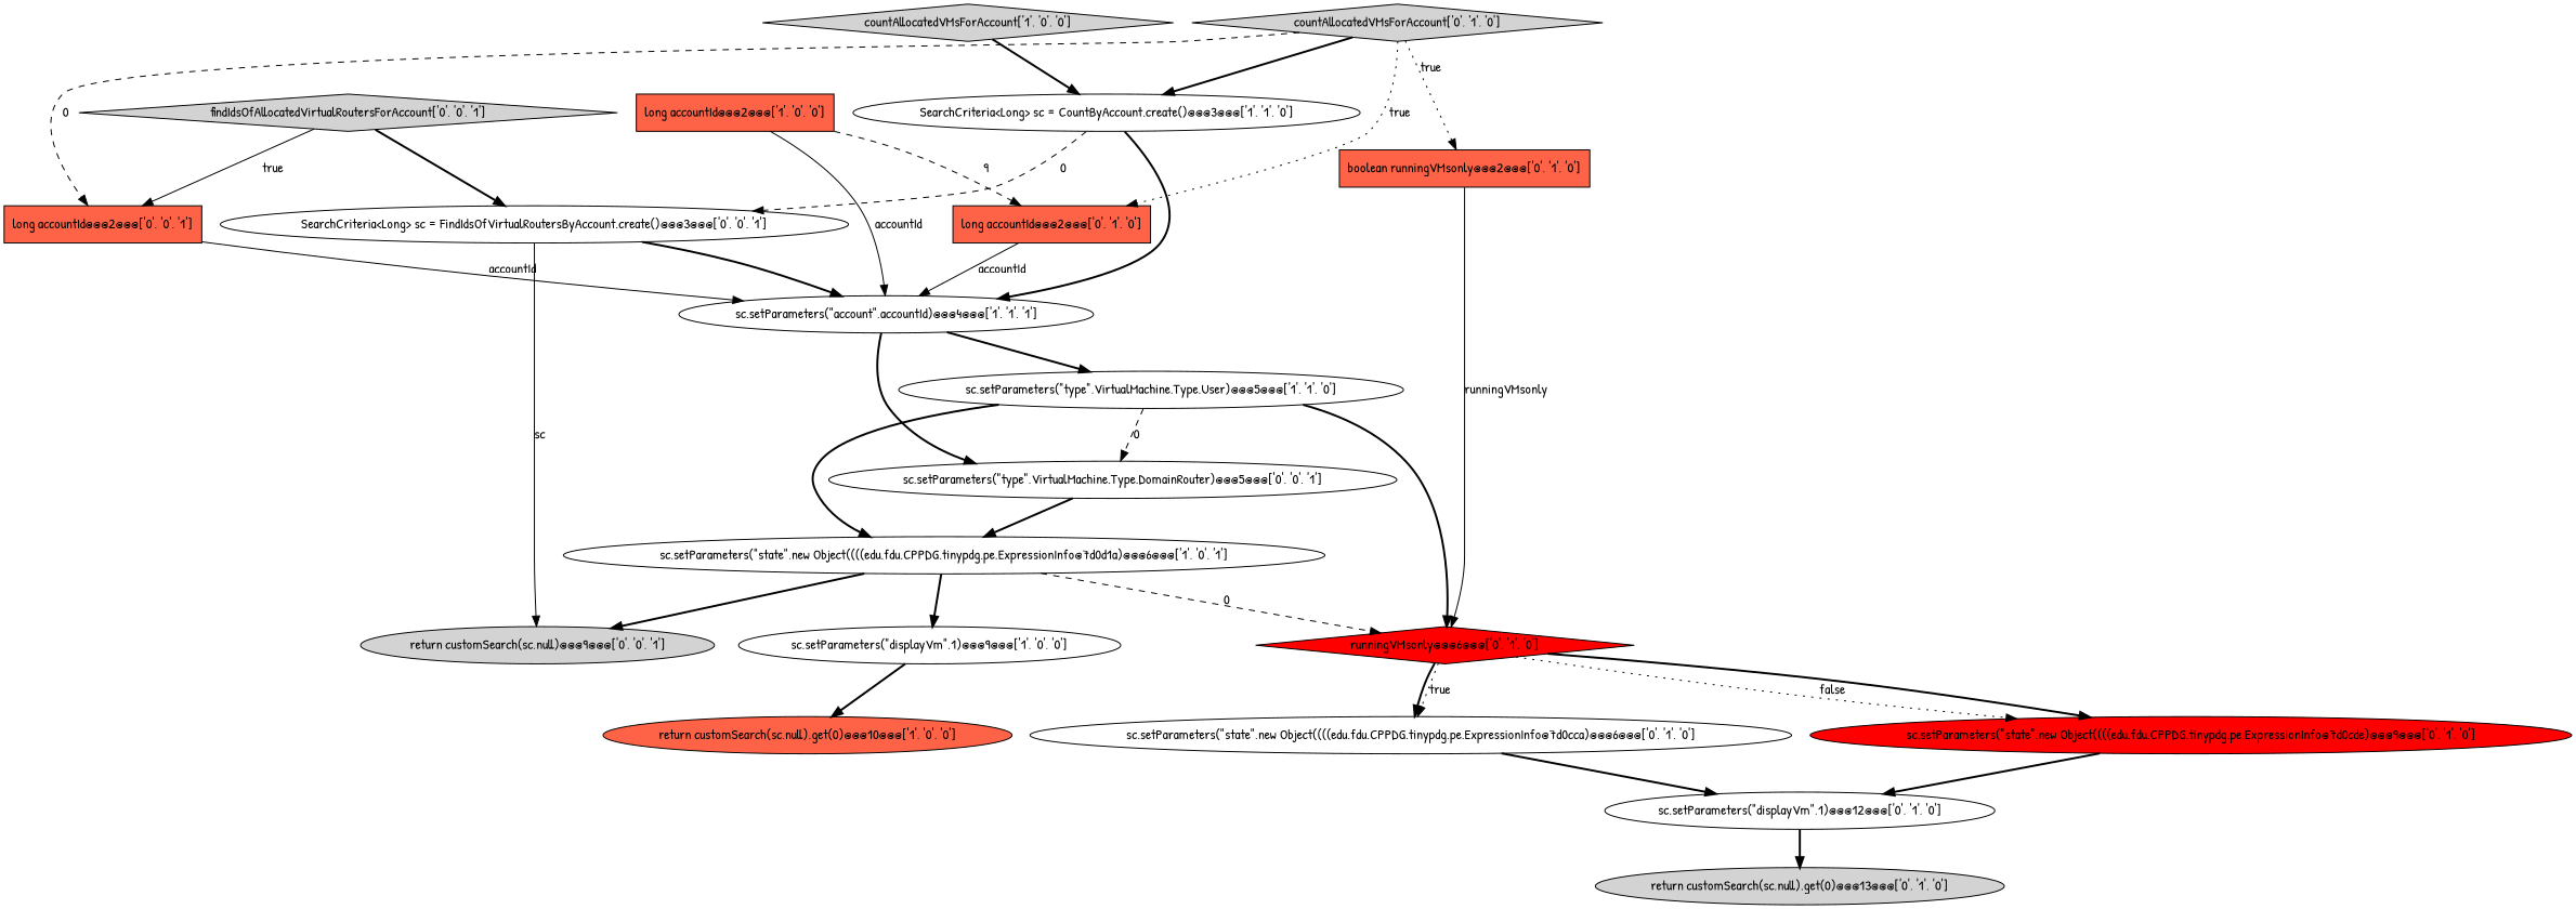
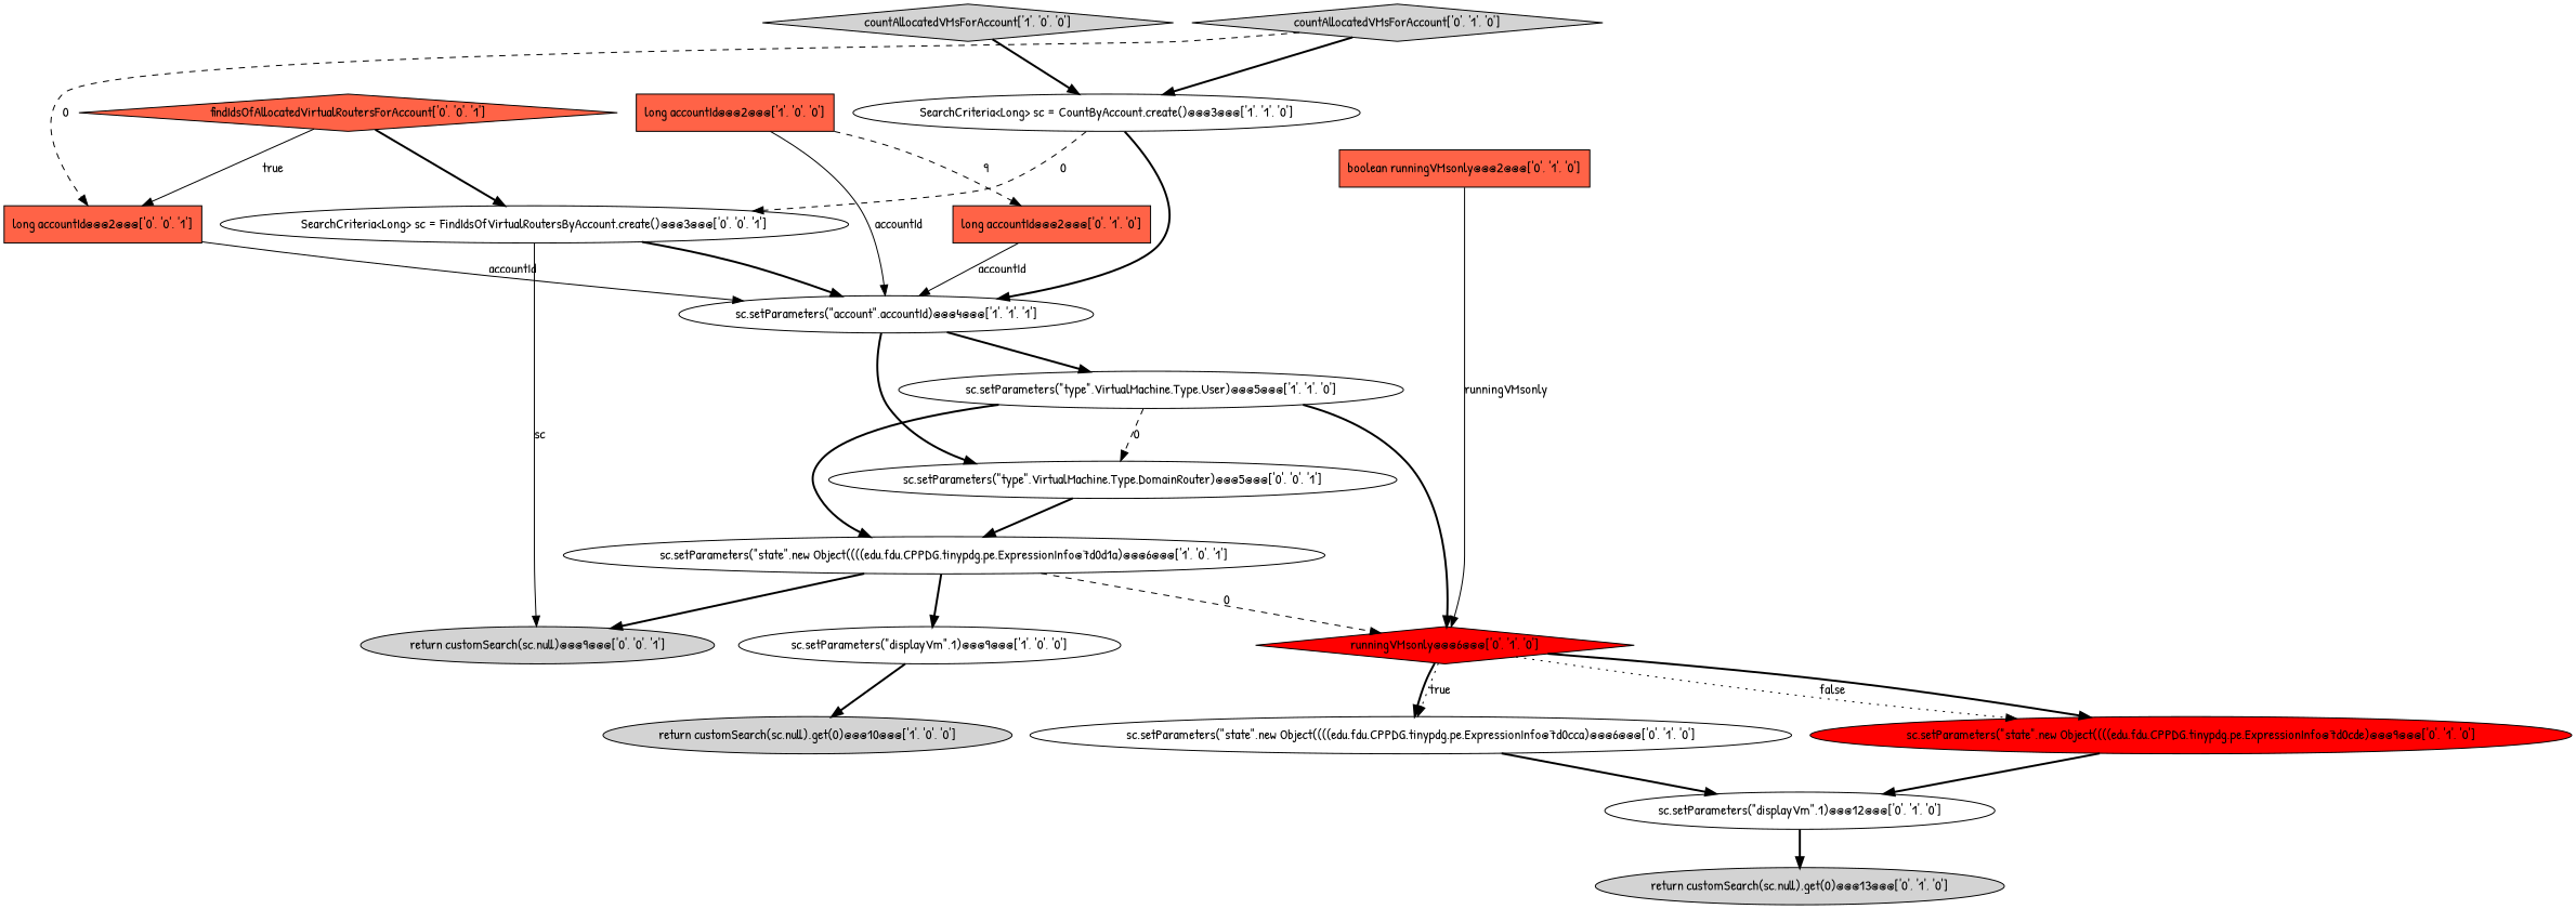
  digraph {
    fontname="Patrick Hand"
    node [fillcolor=white fontname="Patrick Hand" shape=ellipse style=filled]
    edge [fontname="Patrick Hand" style=bold]
    n1 [fillcolor=red label="runningVMsonly@@@6@@@['0', '1', '0']" shape=diamond]
    n2 [fillcolor=red label="sc.setParameters(\"state\",new Object((((edu.fdu.CPPDG.tinypdg.pe.ExpressionInfo@7d0cde)@@@9@@@['0', '1', '0']"]
    n3 [label="sc.setParameters(\"state\",new Object((((edu.fdu.CPPDG.tinypdg.pe.ExpressionInfo@7d0cca)@@@6@@@['0', '1', '0']"]
    n4 [label="sc.setParameters(\"displayVm\",1)@@@12@@@['0', '1', '0']"]
    n5 [fillcolor=tomato label="long accountId@@@2@@@['0', '0', '1']" shape=box]
    n6 [label="sc.setParameters(\"account\",accountId)@@@4@@@['1', '1', '1']"]
    n7 [label="sc.setParameters(\"type\",VirtualMachine.Type.User)@@@5@@@['1', '1', '0']"]
    n8 [label="sc.setParameters(\"type\",VirtualMachine.Type.DomainRouter)@@@5@@@['0', '0', '1']"]
    n9 [label="sc.setParameters(\"state\",new Object((((edu.fdu.CPPDG.tinypdg.pe.ExpressionInfo@7d0d1a)@@@6@@@['1', '0', '1']"]
    n10 [label="sc.setParameters(\"displayVm\",1)@@@9@@@['1', '0', '0']"]
    n11 [fillcolor=lightgray label="return customSearch(sc,null)@@@9@@@['0', '0', '1']"]
-   n12 [fillcolor=tomato label="return customSearch(sc,null).get(0)@@@10@@@['1', '0', '0']"]
+   n12 [fillcolor=lightgray label="return customSearch(sc,null).get(0)@@@10@@@['1', '0', '0']"]
    n13 [fillcolor=lightgray label="return customSearch(sc,null).get(0)@@@13@@@['0', '1', '0']"]
    n14 [label="SearchCriteria<Long> sc = CountByAccount.create()@@@3@@@['1', '1', '0']"]
    n15 [label="SearchCriteria<Long> sc = FindIdsOfVirtualRoutersByAccount.create()@@@3@@@['0', '0', '1']"]
-   n16 [fillcolor=lightgray label="findIdsOfAllocatedVirtualRoutersForAccount['0', '0', '1']" shape=diamond]
+   n16 [fillcolor=tomato label="findIdsOfAllocatedVirtualRoutersForAccount['0', '0', '1']" shape=diamond]
    n17 [fillcolor=tomato label="long accountId@@@2@@@['1', '0', '0']" shape=box]
    n18 [fillcolor=tomato label="long accountId@@@2@@@['0', '1', '0']" shape=box]
    n19 [fillcolor=lightgray label="countAllocatedVMsForAccount['1', '0', '0']" shape=diamond]
    n20 [fillcolor=tomato label="boolean runningVMsonly@@@2@@@['0', '1', '0']" shape=box]
    n21 [fillcolor=lightgray label="countAllocatedVMsForAccount['0', '1', '0']" shape=diamond]
    n1 -> n2
    n1 -> n2 [label=false style=dotted]
    n1 -> n3
    n1 -> n3 [label=true style=dotted]
    n2 -> n4
    n3 -> n4
    n4 -> n13
    n5 -> n6 [label=accountId style=solid]
    n6 -> n7
    n6 -> n8
    n7 -> n1
    n7 -> n8 [label=0 style=dashed]
    n7 -> n9
    n8 -> n9
    n9 -> n1 [label=0 style=dashed]
    n9 -> n10
    n9 -> n11
    n10 -> n12
    n14 -> n6
    n14 -> n15 [label=0 style=dashed]
    n15 -> n6
    n15 -> n11 [label=sc style=solid]
    n16 -> n5 [label=true style=solid]
    n16 -> n15
    n17 -> n6 [label=accountId style=solid]
    n17 -> n18 [label=9 style=dashed]
    n18 -> n6 [label=accountId style=solid]
    n19 -> n14
    n20 -> n1 [label=runningVMsonly style=solid]
    n21 -> n5 [label=0 style=dashed]
    n21 -> n14
-   n21 -> n18 [label=true style=dotted]
-   n21 -> n20 [label=true style=dotted]
  }
